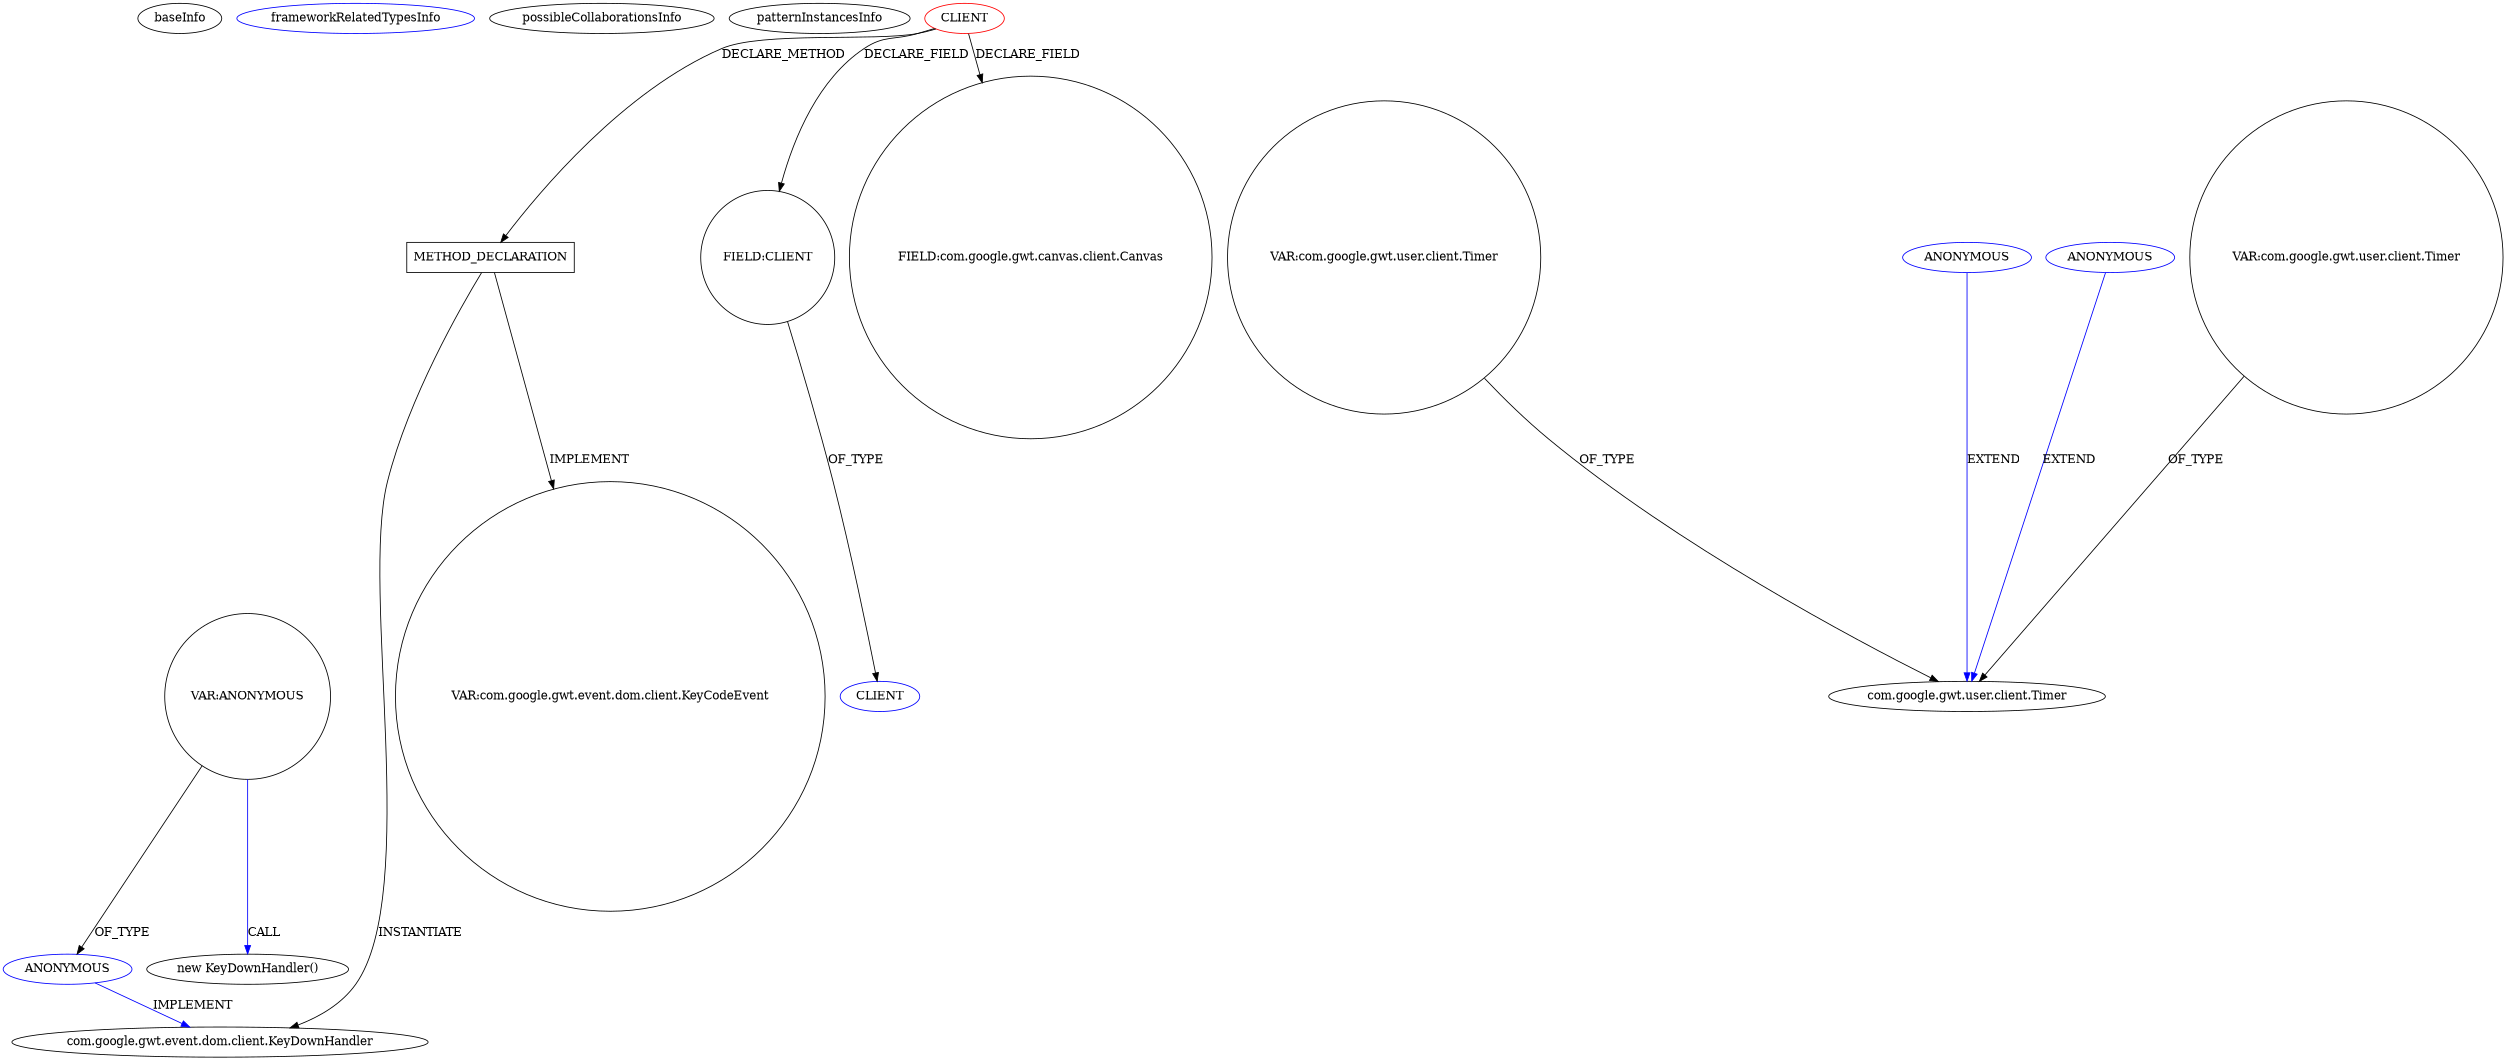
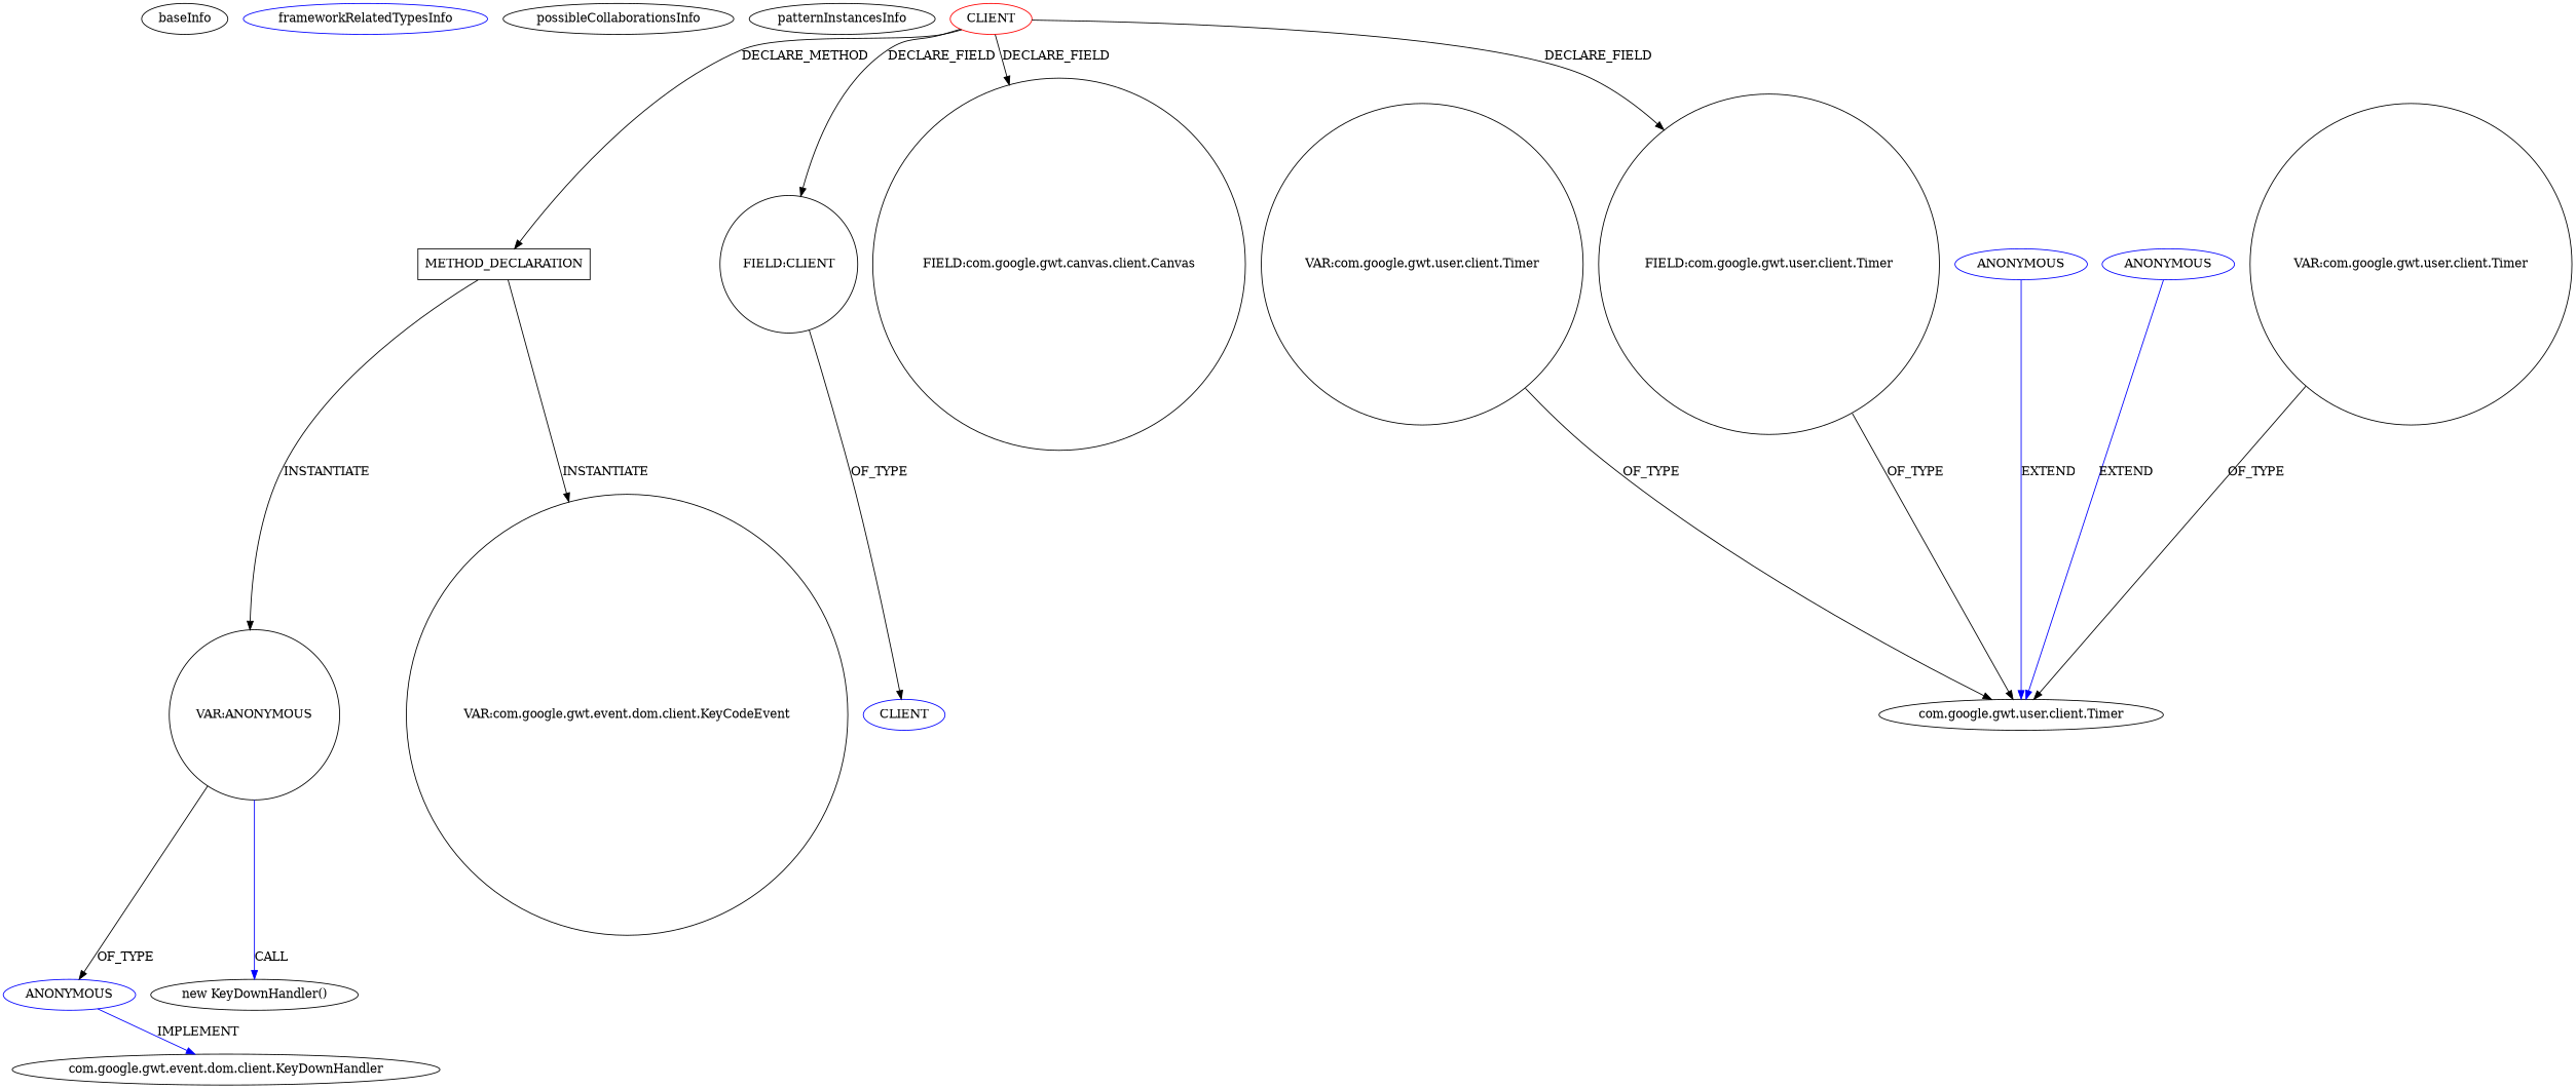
  digraph {
    node [isFrameworkType=false]
    baseInfo [category=pattern graphId=1827 isAnonymous=false possibleRelation=false isFrameworkType=""]
    frameworkRelatedTypesInfo [color=blue isFrameworkType=""]
    possibleCollaborationsInfo [isFrameworkType=""]
    patternInstancesInfo [0="oussamazoghlami-TetrisGwt~/oussamazoghlami-TetrisGwt/TetrisGwt-master/Tetris/src/com/sfeir/tutorials/client/views/TetrisGameWidget.java~TetrisGameWidget~4245" 1="lambourg-WebGallery~/lambourg-WebGallery/WebGallery-master/client/src/com/lambourg/webgallery/client/pictureview/PictureView.java~PictureView~3541" isFrameworkType=""]
    n5 [label="new KeyDownHandler()" vertexType=CONSTRUCTOR_CALL]
    n6 [label="VAR:ANONYMOUS" shape=circle vertexType=VARIABLE_EXPRESION]
    n7 [color=blue label=ANONYMOUS vertexType=REFERENCE_ANONYMOUS_DECLARATION]
    n8 [label="com.google.gwt.event.dom.client.KeyDownHandler" vertexType=FRAMEWORK_INTERFACE_TYPE]
    n9 [label=METHOD_DECLARATION shape=box vertexType=CLIENT_METHOD_DECLARATION]
    n10 [label="VAR:com.google.gwt.event.dom.client.KeyCodeEvent" shape=circle vertexType=VARIABLE_EXPRESION]
    n11 [color=red label=CLIENT vertexType=ROOT_CLIENT_CLASS_DECLARATION]
+   n12 [label="FIELD:com.google.gwt.user.client.Timer" shape=circle vertexType=FIELD_DECLARATION]
    n13 [label="FIELD:com.google.gwt.canvas.client.Canvas" shape=circle vertexType=FIELD_DECLARATION]
    n14 [label="FIELD:CLIENT" shape=circle vertexType=FIELD_DECLARATION]
    n15 [label="com.google.gwt.user.client.Timer" vertexType=FRAMEWORK_CLASS_TYPE]
    n16 [color=blue label=CLIENT vertexType=REFERENCE_CLIENT_CLASS_DECLARATION]
    n17 [color=blue label=ANONYMOUS vertexType=REFERENCE_ANONYMOUS_DECLARATION]
    n18 [color=blue label=ANONYMOUS vertexType=REFERENCE_ANONYMOUS_DECLARATION]
    n19 [label="VAR:com.google.gwt.user.client.Timer" shape=circle vertexType=VARIABLE_EXPRESION]
    n20 [label="VAR:com.google.gwt.user.client.Timer" shape=circle vertexType=VARIABLE_EXPRESION]
    n6 -> n5 [color=blue label=CALL]
    n6 -> n7 [label=OF_TYPE]
    n7 -> n8 [color=blue label=IMPLEMENT]
-   n9 -> n8 [label=INSTANTIATE]
-   n9 -> n10 [label=IMPLEMENT]
+   n9 -> n6 [label=INSTANTIATE]
+   n9 -> n10 [label=INSTANTIATE]
    n11 -> n9 [label=DECLARE_METHOD]
+   n11 -> n12 [label=DECLARE_FIELD]
    n11 -> n13 [label=DECLARE_FIELD]
    n11 -> n14 [label=DECLARE_FIELD]
+   n12 -> n15 [label=OF_TYPE]
    n14 -> n16 [label=OF_TYPE]
    n17 -> n15 [color=blue label=EXTEND]
    n18 -> n15 [color=blue label=EXTEND]
    n19 -> n15 [label=OF_TYPE]
    n20 -> n15 [label=OF_TYPE]
  }
